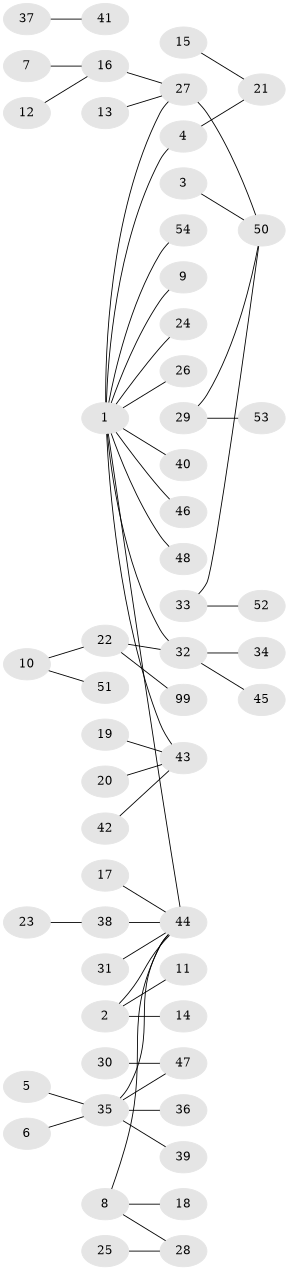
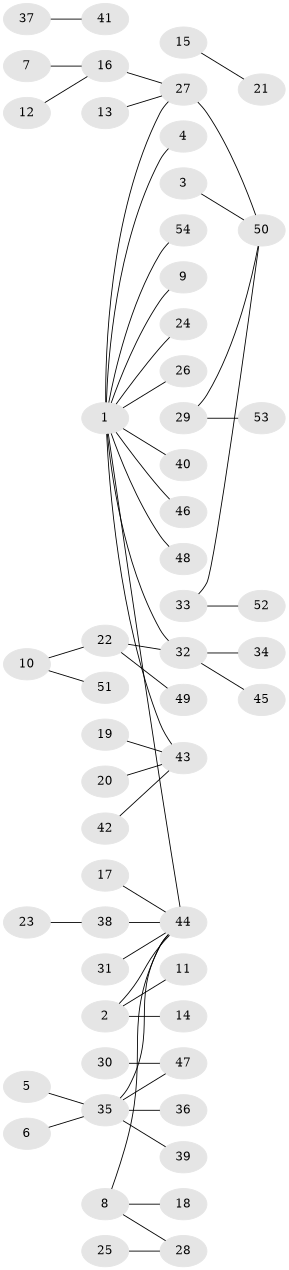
  graph {
    rankdir=LR
    node [color=gray90 style=filled]
    edge [weight=1.0]
    1
    4
    9
    24
    26
    27
    32
    40
    43
    44
    46
    48
    54
    21
    50
    34
    45
    37
    41
    2
    11
    14
    3
    5
    35
    47
    36
    39
    6
    7
    16
    8
    18
    28
    10
    22
    51
-   49 [label=99]
+   49
    12
    13
    15
    17
    19
    20
    23
    38
    25
    29
    53
    30
    31
    33
    52
    42
    1 -- 4
    1 -- 9
    1 -- 24
    1 -- 26
    1 -- 27
    1 -- 32
    1 -- 40
    1 -- 43
    1 -- 44
    1 -- 46
    1 -- 48
    1 -- 54
-   4 -- 21
    27 -- 50
    32 -- 34
    32 -- 45
    37 -- 41
    2 -- 44
    2 -- 11
    2 -- 14
    3 -- 50
    5 -- 35
    35 -- 44
    35 -- 47
    35 -- 36
    35 -- 39
    6 -- 35
    7 -- 16
    16 -- 27
    8 -- 44
    8 -- 18
    8 -- 28
    10 -- 22
    10 -- 51
    22 -- 32
    22 -- 49
    12 -- 16
    13 -- 27
    15 -- 21
    17 -- 44
    19 -- 43
    20 -- 43
    23 -- 38
    38 -- 44
    25 -- 28
    29 -- 50
    29 -- 53
    30 -- 47
    31 -- 44
    33 -- 50
    33 -- 52
    42 -- 43
  }
